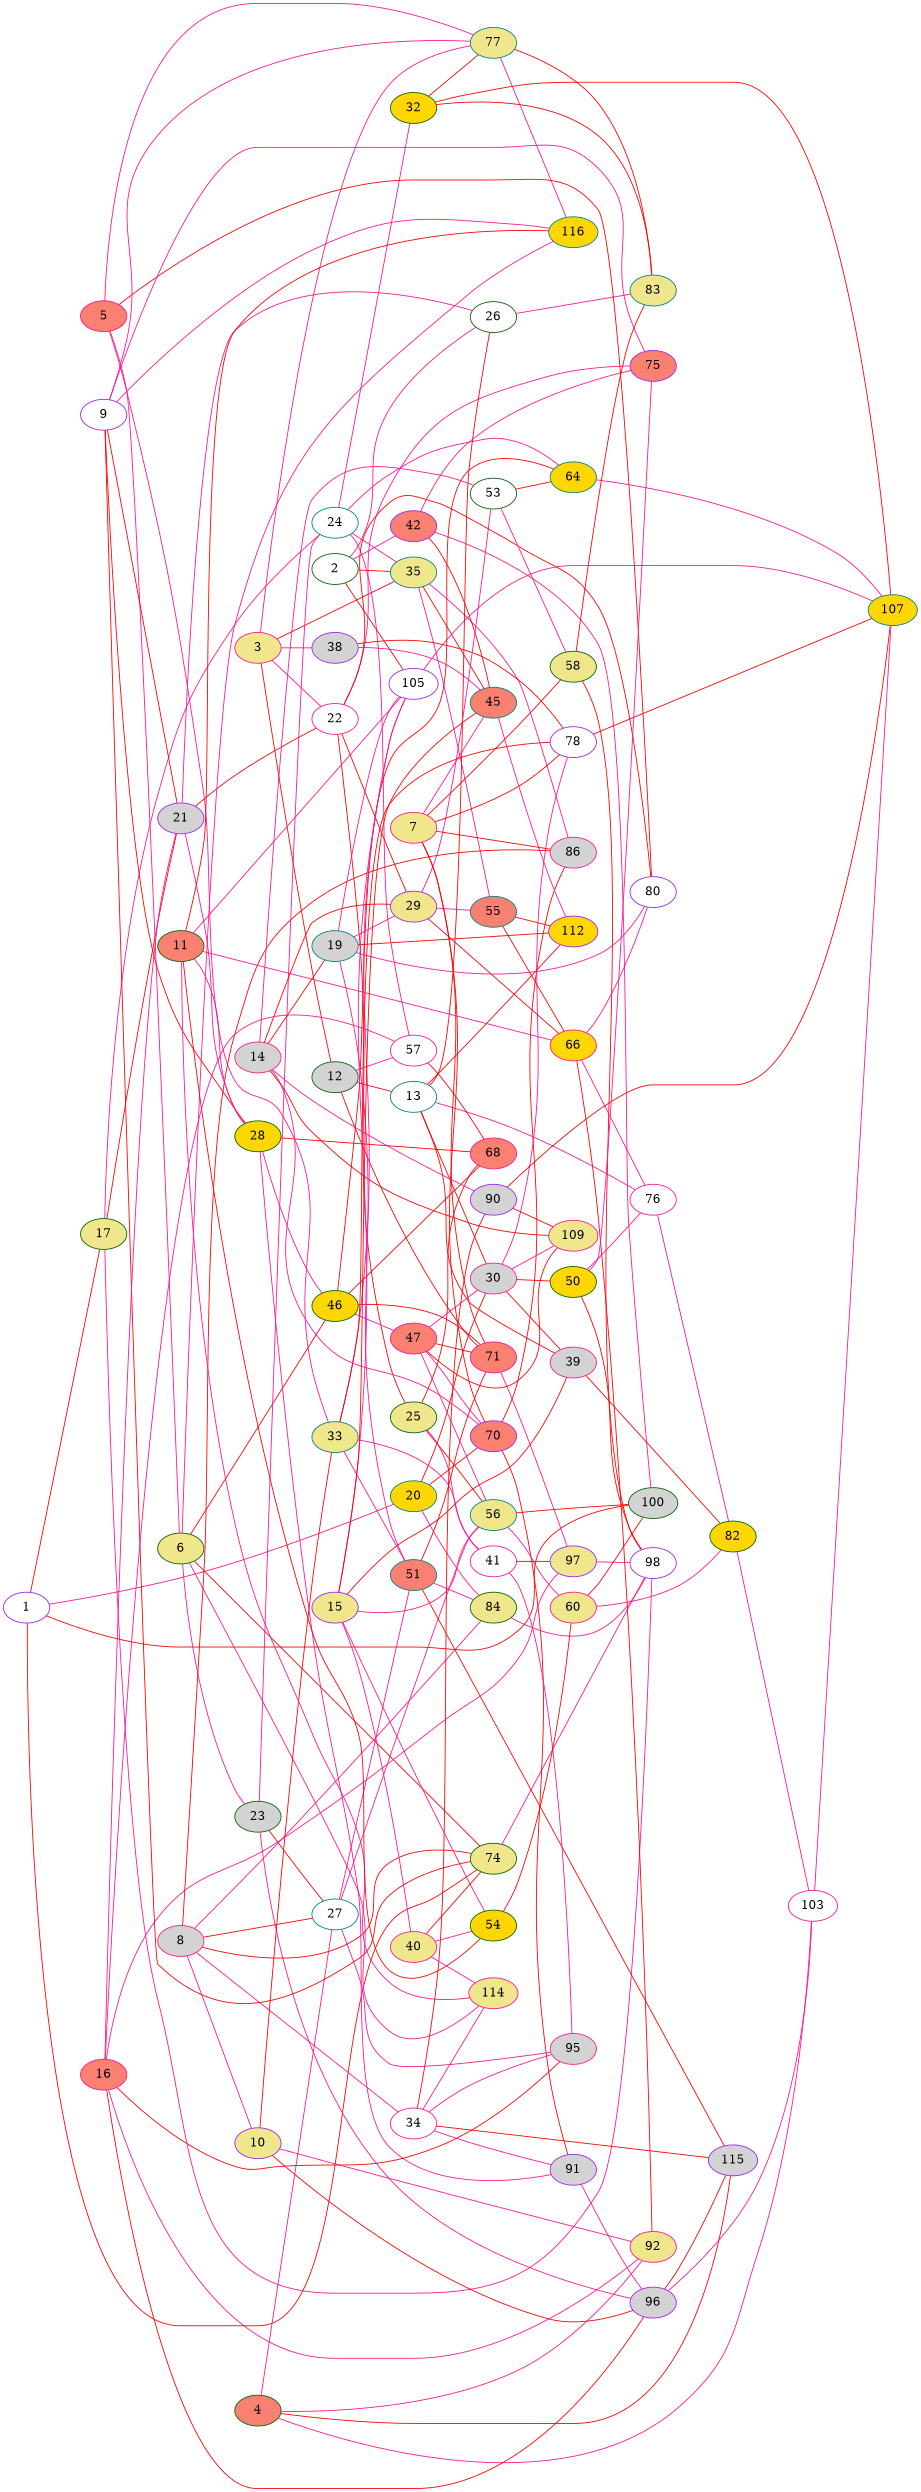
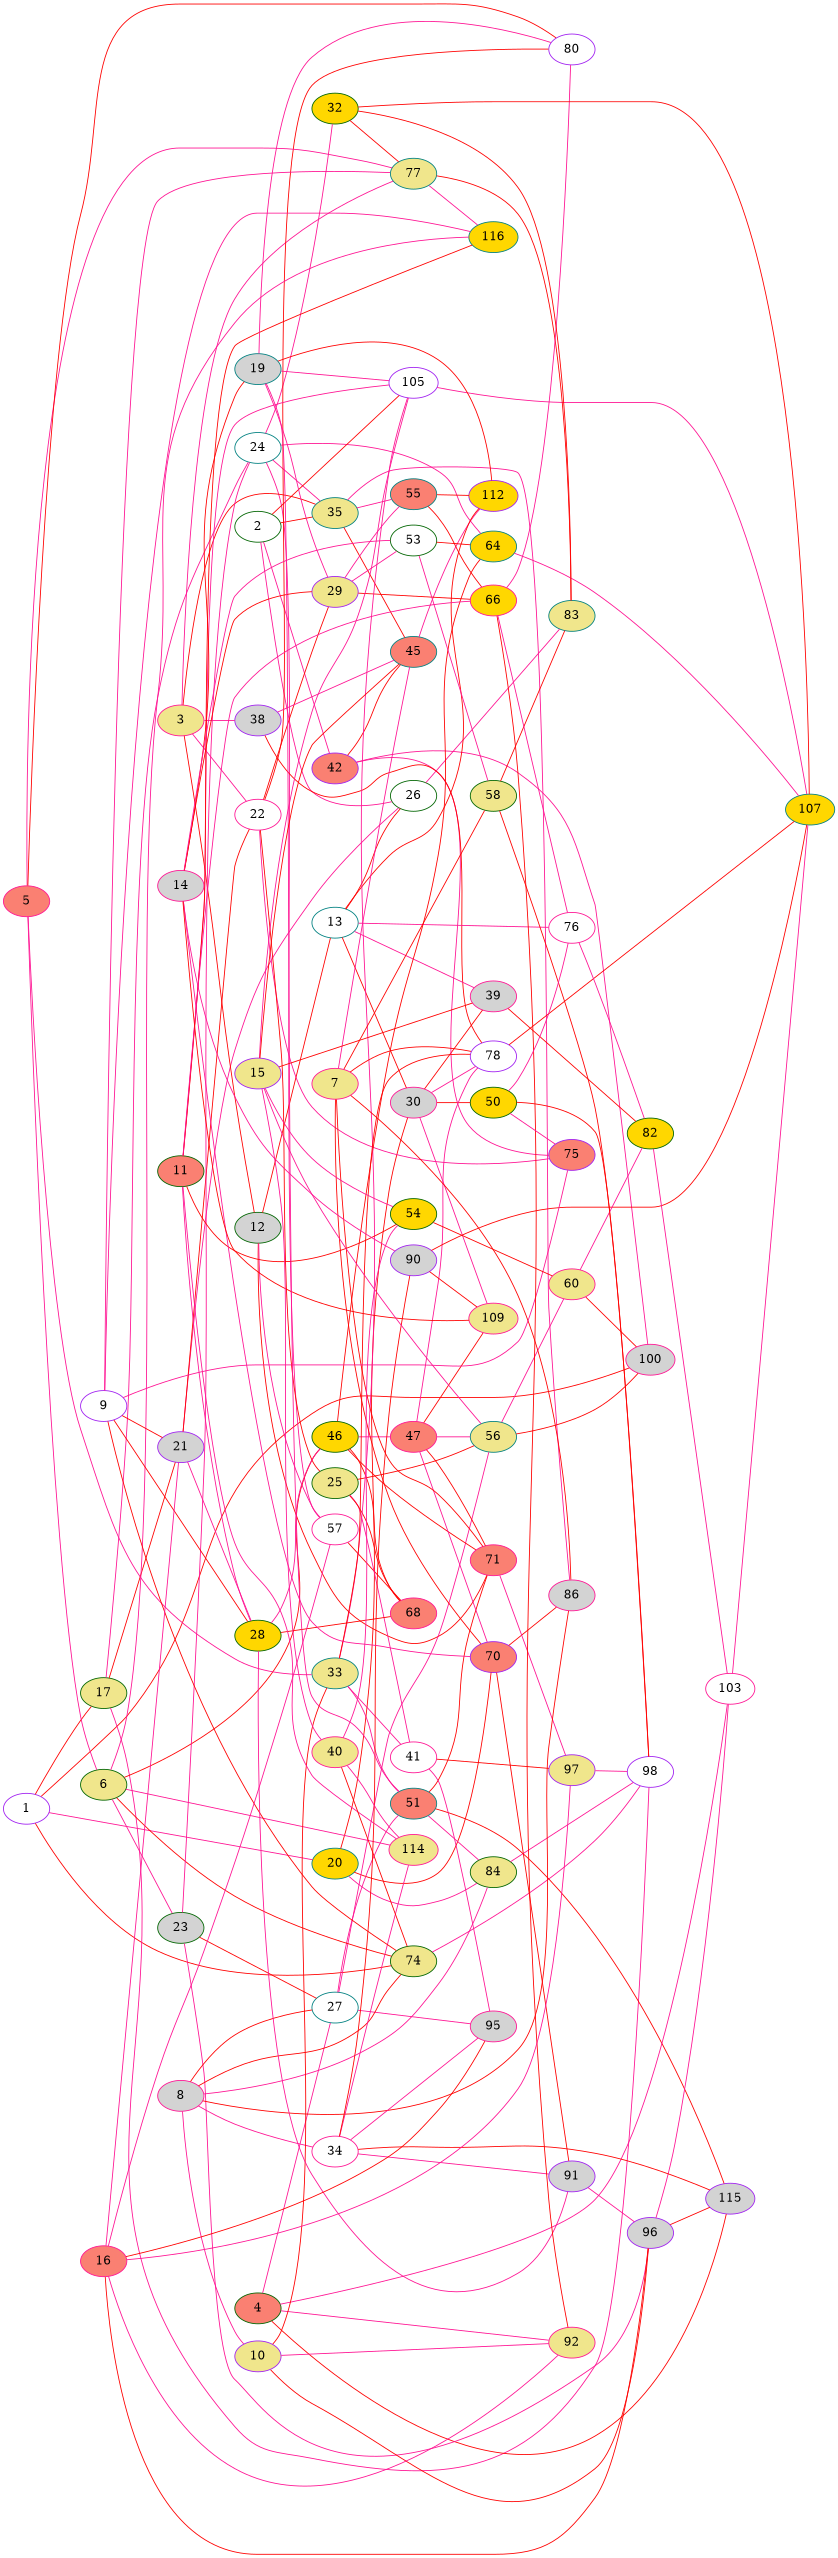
  graph {
    rankdir=LR
    node [color=deeppink fillcolor=khaki style=filled]
    edge [color=deeppink]
    1 [color=purple fillcolor=white]
    17 [color=darkgreen]
    20 [color=teal fillcolor=gold]
    74 [color=darkgreen super="+113"]
-   100 [color=darkgreen fillcolor=lightgrey]
+   100 [fillcolor=lightgrey]
    21 [color=purple fillcolor=lightgrey super="+36"]
    24 [color=teal fillcolor=white super="+49"]
    98 [color=purple fillcolor=white super="+99"]
    70 [color=purple fillcolor=salmon super="+88"]
    84 [color=darkgreen]
    30 [fillcolor=lightgrey super="+87"]
    2 [color=darkgreen fillcolor=white]
    26 [color=darkgreen fillcolor=white]
    35 [color=teal super="+94"]
    42 [color=purple fillcolor=salmon]
    105 [color=purple fillcolor=white super="+108"]
    83 [color=teal]
    45 [color=teal fillcolor=salmon super="+85"]
    86 [fillcolor=lightgrey]
    55 [color=teal fillcolor=salmon]
    75 [color=purple fillcolor=salmon]
    107 [color=teal fillcolor=gold super="+117"]
    3 [super="+63"]
    12 [color=darkgreen fillcolor=lightgrey]
    22 [fillcolor=white super="+37"]
    38 [color=purple fillcolor=lightgrey]
    77 [color=teal super="+81"]
    71 [fillcolor=salmon super="+110"]
    13 [color=teal fillcolor=white super="+59"]
    57 [fillcolor=white]
    80 [color=purple fillcolor=white]
    29 [color=purple super="+93"]
    25 [color=darkgreen]
    78 [color=purple fillcolor=white super="+111"]
    116 [color=teal fillcolor=gold]
    27 [color=teal fillcolor=white super="+48"]
    56 [color=teal super="+65"]
    95 [fillcolor=lightgrey]
    51 [color=teal fillcolor=salmon super="+73"]
    4 [color=darkgreen fillcolor=salmon]
    92
    103 [fillcolor=white]
    115 [color=purple fillcolor=lightgrey]
    6 [color=darkgreen super="+31"]
    23 [color=darkgreen fillcolor=lightgrey]
    46 [color=darkgreen fillcolor=gold super="+72"]
    114
    5 [fillcolor=salmon]
    33 [color=teal super="+69"]
    41 [fillcolor=white]
    96 [color=purple fillcolor=lightgrey super="+101"]
    64 [color=teal fillcolor=gold]
    68 [fillcolor=salmon]
    47 [fillcolor=salmon super="+61"]
    7 [super="+89"]
    58 [color=darkgreen]
    112 [color=purple fillcolor=gold]
    91 [color=purple fillcolor=lightgrey]
    97 [color=purple]
    8 [fillcolor=lightgrey super="+18"]
    10 [color=purple]
    34 [fillcolor=white super="+102"]
    90 [color=purple fillcolor=lightgrey]
    9 [color=purple fillcolor=white super="+52"]
    28 [color=darkgreen fillcolor=gold super="+44"]
    11 [color=darkgreen fillcolor=salmon super="+43"]
    54 [color=darkgreen fillcolor=gold]
    66 [fillcolor=gold super="+67"]
    60
    76 [fillcolor=white]
    39 [fillcolor=lightgrey]
    109
    50 [color=darkgreen fillcolor=gold]
    82 [color=darkgreen fillcolor=gold]
    14 [fillcolor=lightgrey super="+79"]
    19 [color=teal fillcolor=lightgrey super="+104"]
    53 [color=darkgreen fillcolor=white]
    15 [color=purple super="+106"]
    40
    16 [fillcolor=salmon super="+62"]
    32 [color=darkgreen fillcolor=gold]
    1 -- 17 [color=red]
    1 -- 20
    1 -- 74 [color=red]
    1 -- 100 [color=red]
    17 -- 21 [color=red]
    17 -- 24
    17 -- 98
    20 -- 70 [color=red]
    20 -- 84
    20 -- 30 [color=red]
    74 -- 98
    21 -- 26
    21 -- 22 [color=red]
    21 -- 28
    24 -- 35
    24 -- 57
    24 -- 64
    24 -- 32
    70 -- 86 [color=red]
    70 -- 91 [color=red]
    84 -- 98
    30 -- 78
    30 -- 39 [color=red]
    30 -- 109
    30 -- 50 [color=red]
    2 -- 26
    2 -- 35 [color=red]
    2 -- 42
    2 -- 105 [color=red]
    26 -- 83
    35 -- 45 [color=red]
    35 -- 86
    35 -- 55
    42 -- 100
    42 -- 45 [color=red]
    42 -- 75
    105 -- 107
    45 -- 112
    55 -- 112 [color=red]
    55 -- 66 [color=red]
    3 -- 35 [color=red]
    3 -- 12 [color=red]
    3 -- 22
    3 -- 38 [weight=2]
    3 -- 77
    12 -- 71 [color=red]
    12 -- 13 [color=red]
    12 -- 57
    22 -- 75
    22 -- 80 [color=red]
    22 -- 29 [color=red]
    22 -- 25 [color=red]
    38 -- 45
    38 -- 78 [color=red]
    77 -- 83 [color=red]
    77 -- 116
    71 -- 97
    13 -- 30 [color=red]
    13 -- 26 [color=red]
    13 -- 112 [color=red]
    13 -- 76
-   13 -- 39 [color=red]
+   13 -- 39
    57 -- 68 [color=red]
    29 -- 55
    29 -- 66 [color=red]
    29 -- 53
    25 -- 56 [color=red]
    25 -- 41
    25 -- 68 [color=red]
    78 -- 107 [color=red]
    27 -- 56
    27 -- 95
    27 -- 51
    56 -- 100 [color=red]
    56 -- 60
    51 -- 84
    51 -- 71 [color=red]
    51 -- 115 [color=red]
    4 -- 27
    4 -- 92
    4 -- 103
    4 -- 115 [color=red]
    103 -- 107
    6 -- 74 [color=red]
    6 -- 116
    6 -- 23
    6 -- 46 [color=red]
    6 -- 114
    23 -- 24
    23 -- 27 [color=red]
    23 -- 96
    46 -- 71 [color=red]
    46 -- 64 [color=red]
    46 -- 68 [color=red]
    46 -- 47
    5 -- 77
    5 -- 80 [color=red]
    5 -- 6
    5 -- 33
    33 -- 105
    33 -- 78 [color=red]
    33 -- 51
    33 -- 41
    41 -- 95
    41 -- 97 [color=red]
    96 -- 103
    96 -- 115 [color=red]
    64 -- 107
    47 -- 70
    47 -- 71 [color=red]
-   47 -- 30
+   47 -- 78
    47 -- 56
    47 -- 109 [color=red]
    7 -- 70 [color=red]
    7 -- 45
    7 -- 86 [color=red]
    7 -- 71 [color=red]
    7 -- 78 [color=red]
    7 -- 58 [color=red]
    58 -- 98 [color=red]
    58 -- 83 [color=red]
    91 -- 96
    97 -- 98
    8 -- 74 [color=red]
    8 -- 84
    8 -- 86 [color=red]
    8 -- 27 [color=red]
    8 -- 10
    8 -- 34
    10 -- 92
    10 -- 33 [color=red]
    10 -- 96 [color=red]
    34 -- 95
    34 -- 115 [color=red]
    34 -- 114
    34 -- 91
    34 -- 90 [color=red]
    90 -- 107 [color=red]
    90 -- 109 [color=red]
    9 -- 74 [color=red]
    9 -- 21 [color=red]
    9 -- 75
    9 -- 77
    9 -- 116
    9 -- 28 [color=red]
    28 -- 46
    28 -- 68 [color=red]
    28 -- 91
    11 -- 105
    11 -- 116 [color=red]
    11 -- 114
    11 -- 28
    11 -- 54 [color=red]
    11 -- 66
    54 -- 60 [color=red]
    66 -- 80
    66 -- 92 [color=red]
    66 -- 76
    60 -- 100 [color=red]
    60 -- 82
    76 -- 82
    39 -- 82 [color=red]
    50 -- 98 [color=red]
    50 -- 75
    50 -- 76
    82 -- 103
    14 -- 70
    14 -- 29 [color=red]
    14 -- 90
    14 -- 109 [color=red]
    14 -- 19 [color=red]
    14 -- 53
    19 -- 105
    19 -- 80
    19 -- 29
    19 -- 51
    19 -- 112 [color=red]
    53 -- 64 [color=red]
    53 -- 58
    15 -- 105
    15 -- 45 [color=red]
    15 -- 56
    15 -- 54
    15 -- 39 [color=red]
    15 -- 40
    40 -- 74 [color=red]
    40 -- 114
    40 -- 54
    16 -- 21
    16 -- 57
    16 -- 95 [color=red]
    16 -- 92
    16 -- 96 [color=red]
    16 -- 97
    32 -- 83 [color=red]
    32 -- 107 [color=red]
    32 -- 77 [color=red]
  }
